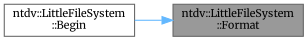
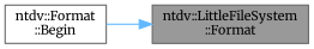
  digraph {
    rankdir=RL
    fontname=Merriweather
    node [fontname=Merriweather fontsize=10 shape=box style=filled]
    n1 [color=gray40 fillcolor=grey60 fontcolor=black height=0.2 label="ntdv::LittleFileSystem\l::Format" width=0.4]
-   n2 [color=grey40 fillcolor=white height=0.2 label="ntdv::LittleFileSystem\l::Begin" width=0.4]
+   n2 [color=grey40 fillcolor=white height=0.2 label="ntdv::Format\l::Begin" width=0.4]
    n1 -> n2 [color=steelblue1 dir=back fontname=Merriweather fontsize=10 labelfontname=Helvetica labelfontsize=10 style=solid]
  }
